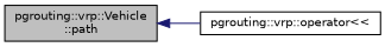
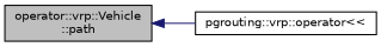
  digraph {
    rankdir=LR
    node [color=black fontname=Helvetica fontsize=10 shape=record style=filled]
-   n1 [fillcolor=grey75 fontcolor=black height=0.2 label="pgrouting::vrp::Vehicle\l::path" width=0.4]
+   n1 [fillcolor=grey75 fontcolor=black height=0.2 label="operator::vrp::Vehicle\l::path" width=0.4]
    n2 [fillcolor=white height=0.2 label="pgrouting::vrp::operator\<\<" width=0.4]
    n1 -> n2 [color=midnightblue dir=back fontname=Helvetica fontsize=10 labelfontname=Helvetica labelfontsize=10 style=solid]
  }
